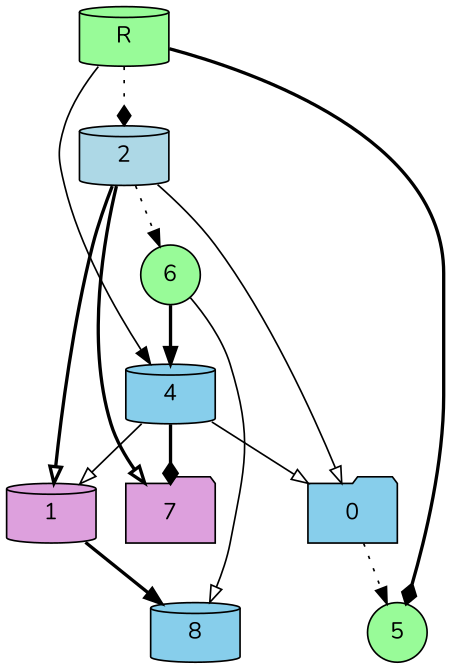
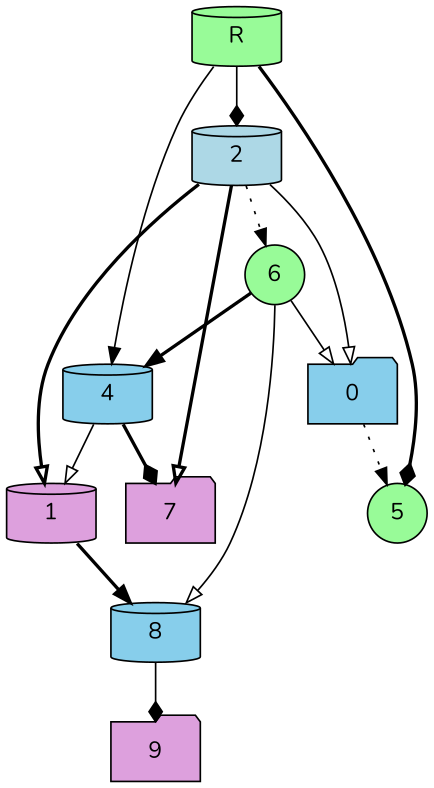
  digraph {
    fontname=Nunito
    node [fillcolor=skyblue fontname=Nunito shape=cylinder style=filled]
    edge [arrowhead=onormal fontname=Nunito style=solid]
    8
    1 [fillcolor=plum]
+   9 [fillcolor=plum shape=folder]
    2 [fillcolor=lightblue]
    n5 [label=0 shape=folder]
    6 [fillcolor=palegreen shape=circle]
    7 [fillcolor=plum shape=folder]
    5 [fillcolor=palegreen shape=circle]
    4
    R [fillcolor=palegreen]
+   8 -> 9 [arrowhead=diamond]
    1 -> 8 [arrowhead=normal style=bold]
    2 -> 1 [style=bold]
    2 -> n5
    2 -> 6 [arrowhead=normal style=dotted]
    2 -> 7 [style=bold]
    n5 -> 5 [arrowhead=normal style=dotted]
    6 -> 8
    6 -> 4 [arrowhead=normal style=bold]
    4 -> 1
-   4 -> n5
+   6 -> n5
    4 -> 7 [arrowhead=diamond style=bold]
-   R -> 2 [arrowhead=diamond style=dotted]
+   R -> 2 [arrowhead=diamond]
    R -> 5 [arrowhead=diamond style=bold]
    R -> 4 [arrowhead=normal]
  }
